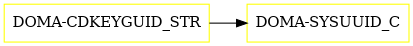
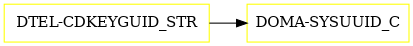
  digraph {
    rankdir=LR
    node [color=yellow shape=box]
-   "DTEL-CDKEYGUID_STR" [label="DOMA-CDKEYGUID_STR"]
+   "DTEL-CDKEYGUID_STR"
    "DOMA-SYSUUID_C"
    "DTEL-CDKEYGUID_STR" -> "DOMA-SYSUUID_C"
  }
